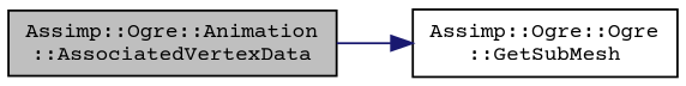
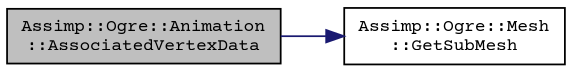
  digraph {
    rankdir=LR
    fontname="Courier Prime"
    node [color=black fontname="Courier Prime" fontsize=10 shape=record style=filled]
    n1 [fillcolor=grey75 fontcolor=black height=0.2 label="Assimp::Ogre::Animation\l::AssociatedVertexData" width=0.4]
-   n2 [fillcolor=white height=0.2 label="Assimp::Ogre::Ogre\l::GetSubMesh" width=0.4]
+   n2 [fillcolor=white height=0.2 label="Assimp::Ogre::Mesh\l::GetSubMesh" width=0.4]
    n1 -> n2 [color=midnightblue fontname="Courier Prime" fontsize=10 labelfontname=Helvetica labelfontsize=10 style=solid]
  }
